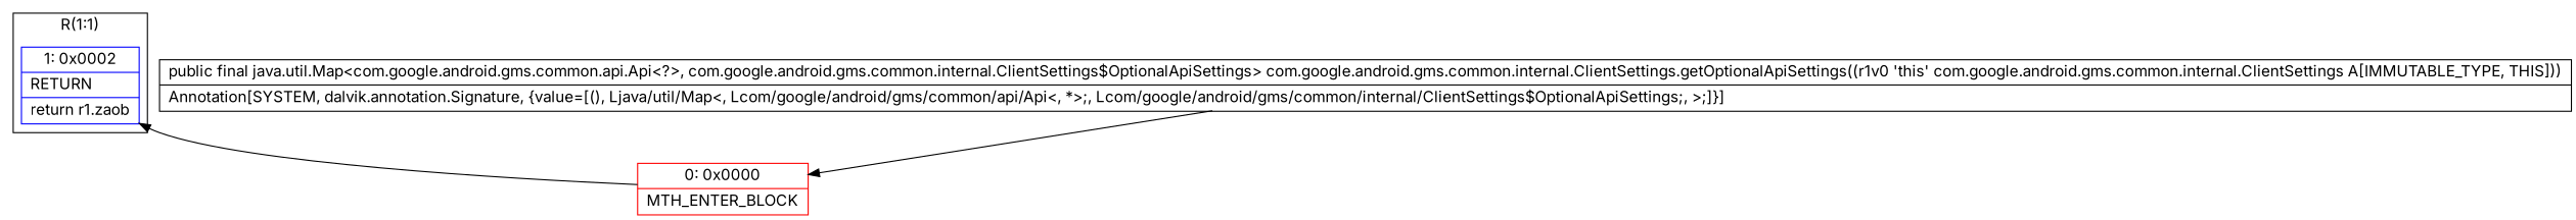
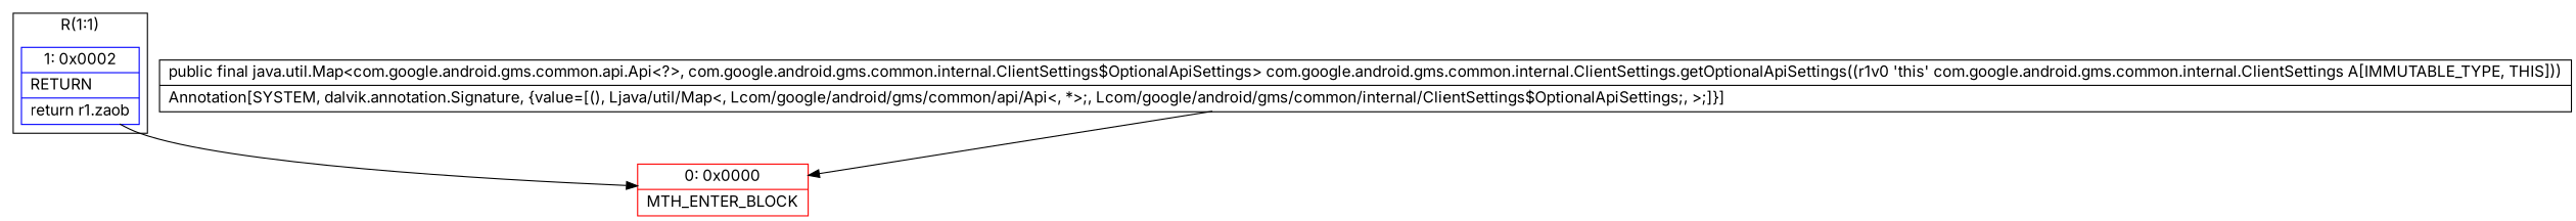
  digraph {
    fontname=Inter
    node [shape=record fontname=Inter]
    edge [fontname=Inter]
    n1 [color=blue label="{1\:\ 0x0002|RETURN\l|return r1.zaob\l}"]
    n2 [color=red label="{0\:\ 0x0000|MTH_ENTER_BLOCK\l}"]
    n3 [label="{public final java.util.Map\<com.google.android.gms.common.api.Api\<?\>, com.google.android.gms.common.internal.ClientSettings$OptionalApiSettings\> com.google.android.gms.common.internal.ClientSettings.getOptionalApiSettings((r1v0 'this' com.google.android.gms.common.internal.ClientSettings A[IMMUTABLE_TYPE, THIS]))  | Annotation[SYSTEM, dalvik.annotation.Signature, \{value=[(), Ljava\/util\/Map\<, Lcom\/google\/android\/gms\/common\/api\/Api\<, *\>;, Lcom\/google\/android\/gms\/common\/internal\/ClientSettings$OptionalApiSettings;, \>;]\}]\l}"]
    subgraph cluster_1 {
      label="R(1:1)"
      n1
    }
-   n2 -> n1
+   n1 -> n2
    n3 -> n2
  }
